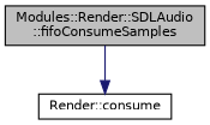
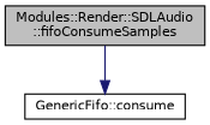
  digraph {
    rankdir=TB
    node [color=black fontname=Helvetica fontsize=10 shape=record style=filled]
    n1 [fillcolor=grey75 fontcolor=black height=0.2 label="Modules::Render::SDLAudio\l::fifoConsumeSamples" width=0.4]
-   n2 [fillcolor=white height=0.2 label="Render::consume" width=0.4]
+   n2 [fillcolor=white height=0.2 label="GenericFifo::consume" width=0.4]
    n1 -> n2 [color=midnightblue fontname=Helvetica fontsize=10 labelfontname=Helvetica labelfontsize=10 style=solid]
  }
